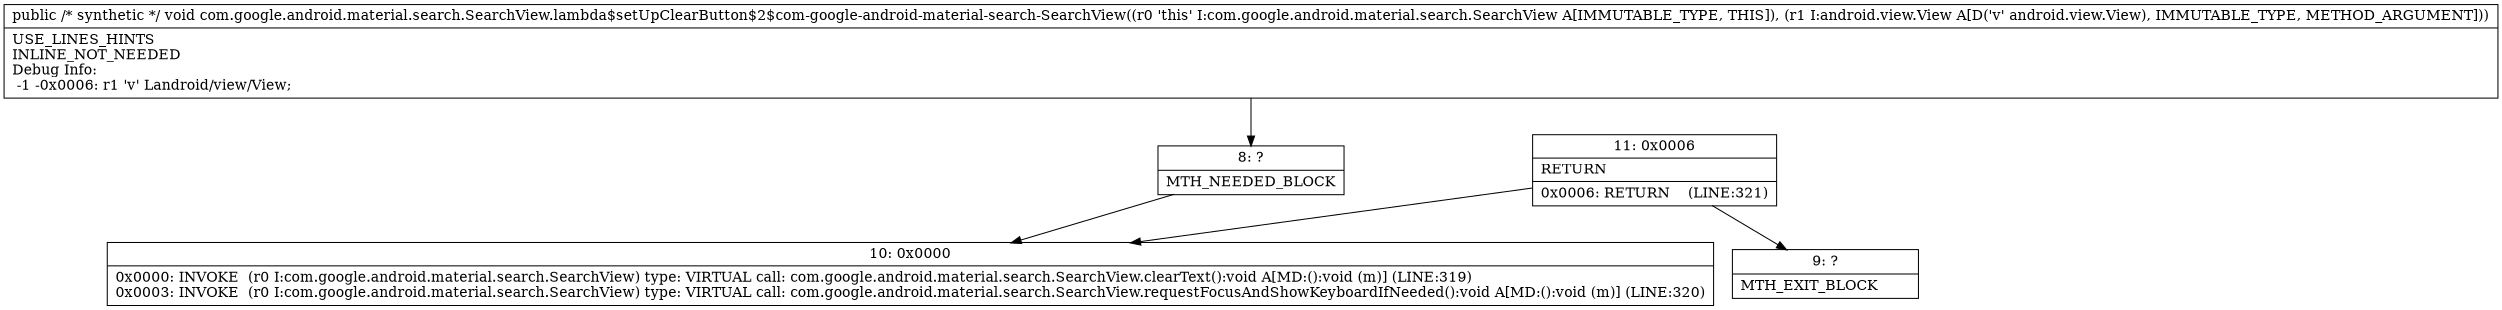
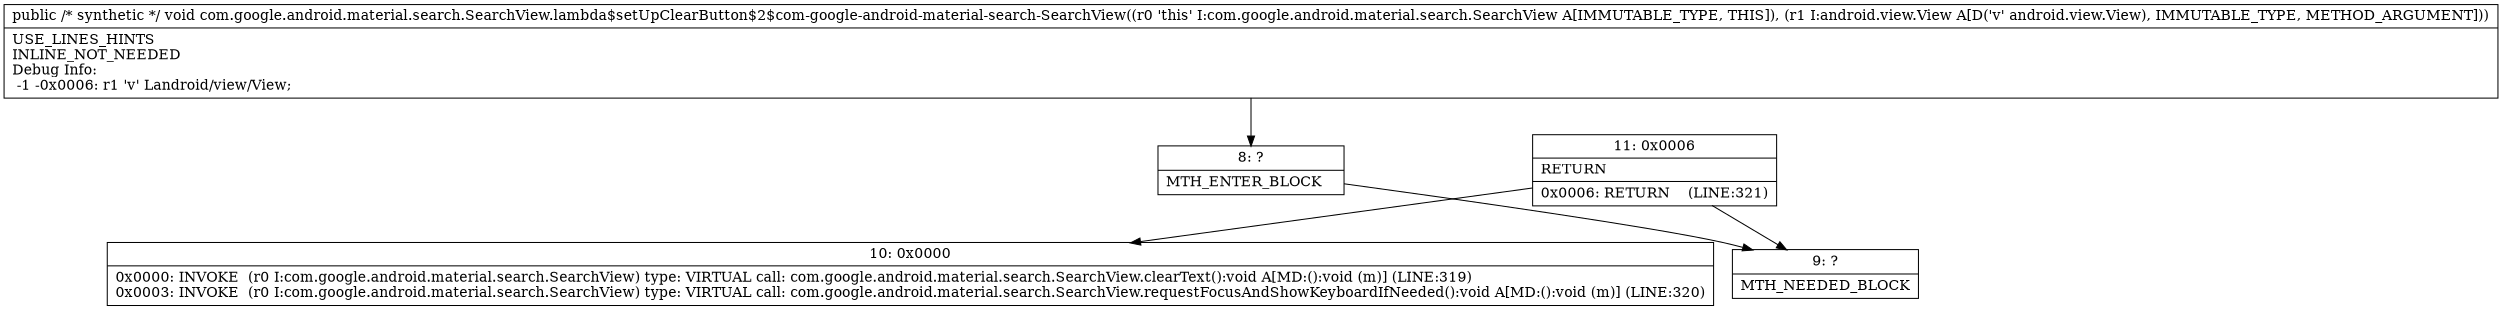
  digraph {
    node [shape=record]
-   n1 [label="{8\:\ ?|MTH_NEEDED_BLOCK\l}"]
+   n1 [label="{8\:\ ?|MTH_ENTER_BLOCK\l}"]
    n2 [label="{10\:\ 0x0000|0x0000: INVOKE  (r0 I:com.google.android.material.search.SearchView) type: VIRTUAL call: com.google.android.material.search.SearchView.clearText():void A[MD:():void (m)] (LINE:319)\l0x0003: INVOKE  (r0 I:com.google.android.material.search.SearchView) type: VIRTUAL call: com.google.android.material.search.SearchView.requestFocusAndShowKeyboardIfNeeded():void A[MD:():void (m)] (LINE:320)\l}"]
    n3 [label="{11\:\ 0x0006|RETURN\l|0x0006: RETURN    (LINE:321)\l}"]
-   n4 [label="{9\:\ ?|MTH_EXIT_BLOCK\l}"]
+   n4 [label="{9\:\ ?|MTH_NEEDED_BLOCK\l}"]
    n5 [label="{public \/* synthetic *\/ void com.google.android.material.search.SearchView.lambda$setUpClearButton$2$com\-google\-android\-material\-search\-SearchView((r0 'this' I:com.google.android.material.search.SearchView A[IMMUTABLE_TYPE, THIS]), (r1 I:android.view.View A[D('v' android.view.View), IMMUTABLE_TYPE, METHOD_ARGUMENT]))  | USE_LINES_HINTS\lINLINE_NOT_NEEDED\lDebug Info:\l  \-1 \-0x0006: r1 'v' Landroid\/view\/View;\l}"]
-   n1 -> n2
+   n1 -> n4
    n3 -> n2
    n3 -> n4
    n5 -> n1
  }
